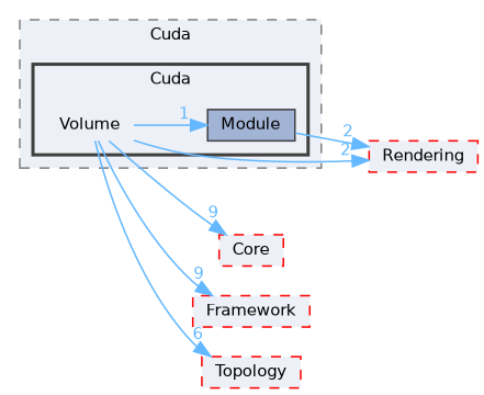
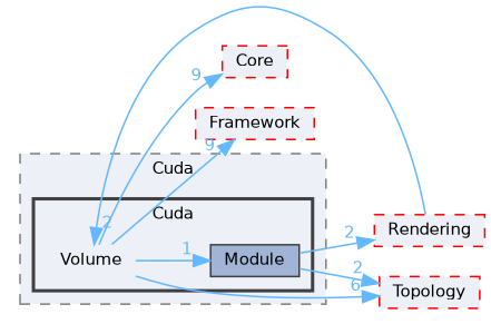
  digraph {
    compound=true
    rankdir=LR
    node [fontname=Helvetica fontsize=10 shape=box color=red fillcolor="#edf0f7" style="filled,dashed"]
    edge [color=steelblue1 fontcolor=steelblue1 fontname=Helvetica fontsize=10 headlabel=2 labeldistance=1.5 labelfontname=Helvetica labelfontsize=10]
    n1 [height=0.2 label=Volume shape=plaintext width=0.4 color="" fillcolor="" style=""]
    n2 [color=grey25 fillcolor="#a2b4d6" height=0.2 label=Module style=filled width=0.4]
    n3 [height=0.2 label=Rendering width=0.4]
    n4 [height=0.2 label=Core width=0.4]
    n5 [height=0.2 label=Framework width=0.4]
    n6 [height=0.2 label=Topology width=0.4]
    subgraph cluster_1 {
      bgcolor="#edf0f7"
      fontname=Helvetica
      fontsize=10
      label=Cuda
      pencolor=grey50
      style="filled,dashed"
      subgraph cluster_2 {
        bgcolor="#edf0f7"
        fontname=Helvetica
        fontsize=10
        label=Cuda
        pencolor=grey25
        style="filled,bold"
        n1
        n2
      }
    }
    n1 -> n2 [headlabel=1]
-   n1 -> n3
+   n3 -> n1
    n1 -> n4 [headlabel=9]
    n1 -> n5 [headlabel=9]
    n1 -> n6 [headlabel=6]
    n2 -> n3
+   n2 -> n6
  }
